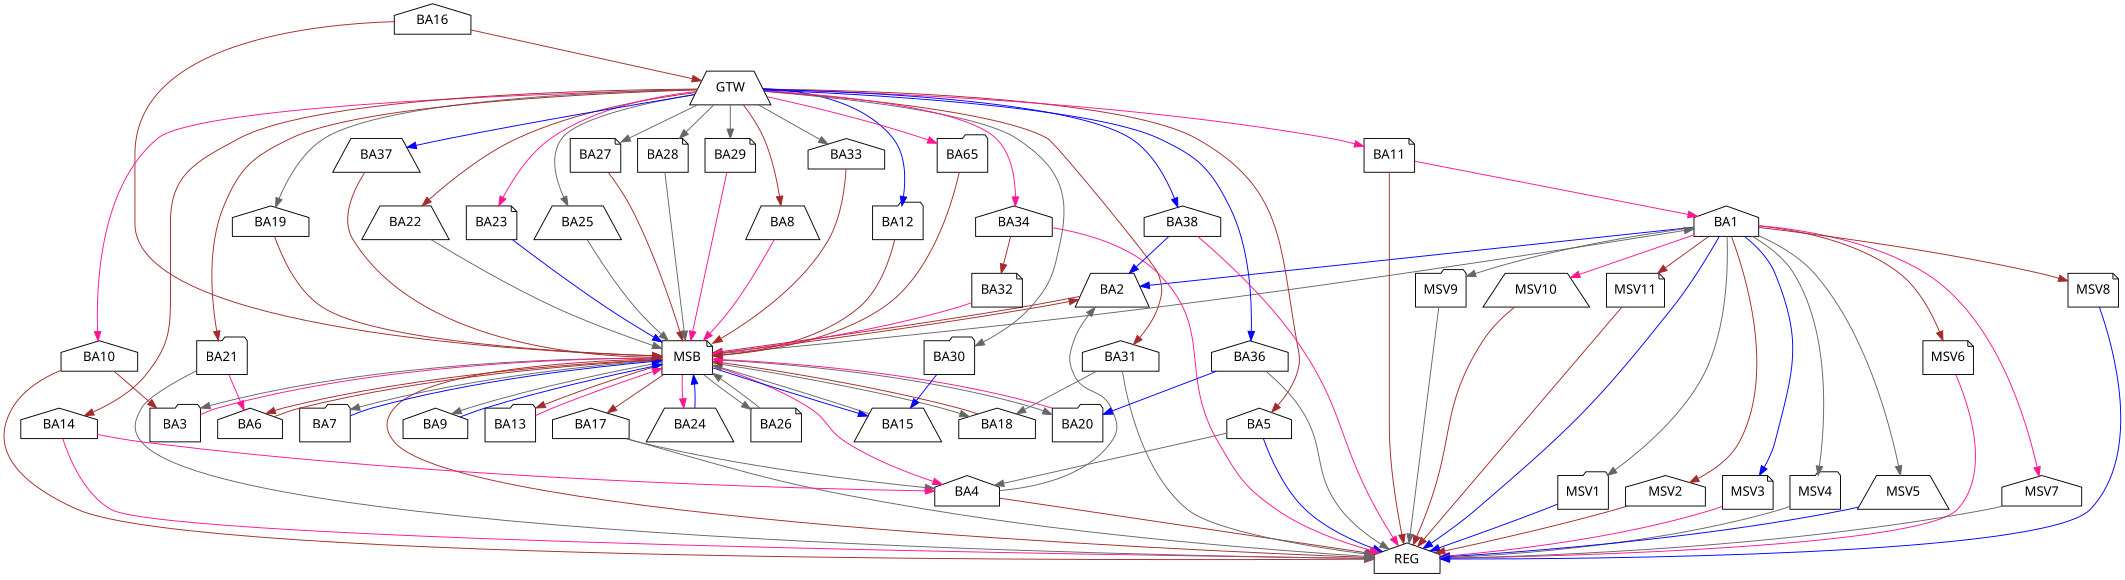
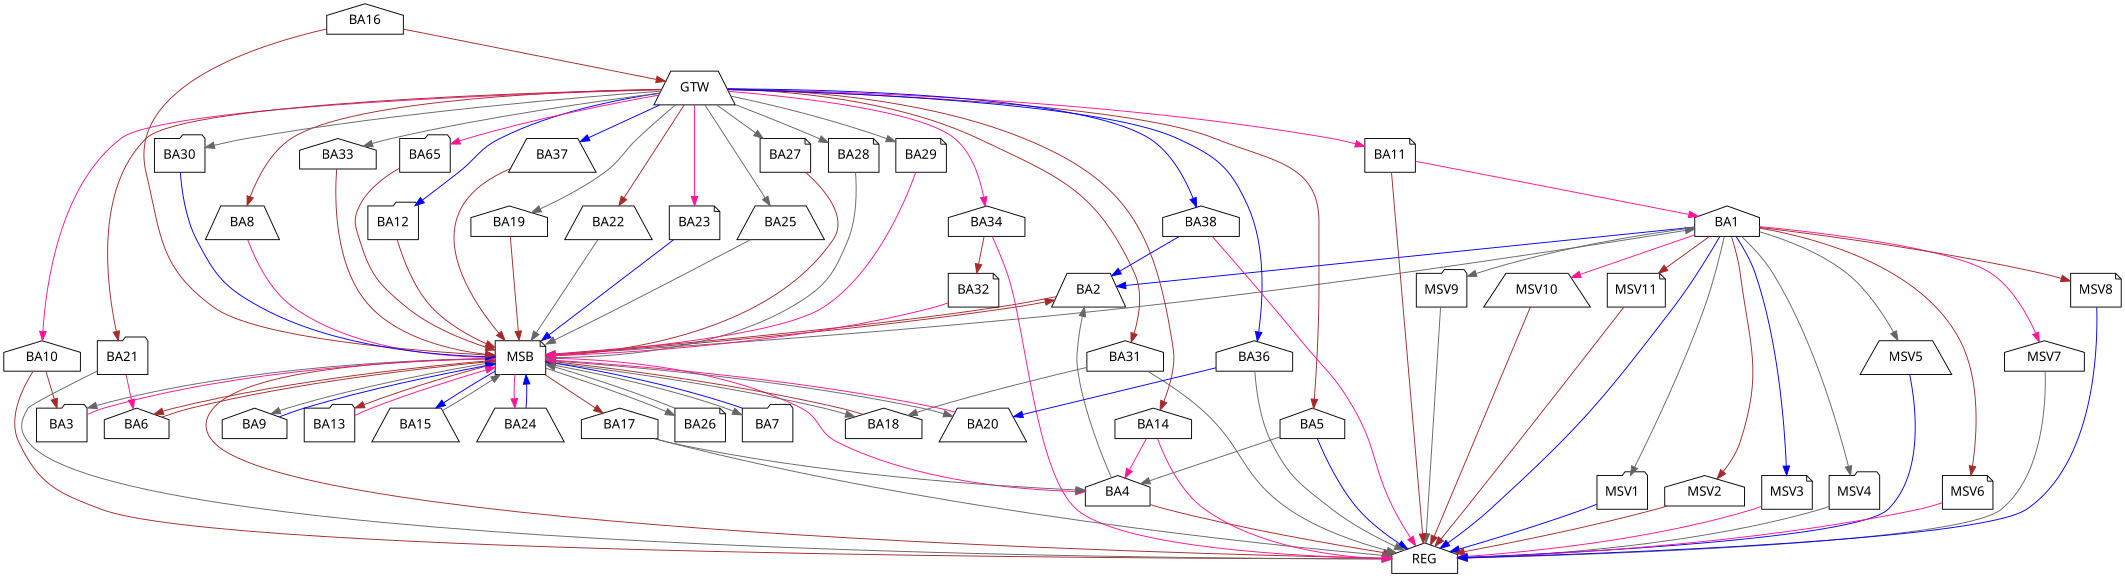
  strict digraph {
    fontname="Noto Sans"
    node [fontname="Noto Sans" shape=house]
    edge [color=gray40 fontname="Noto Sans"]
    n1 [label=BA1]
    n2 [label=BA2 shape=trapezium]
    n3 [label=REG]
    n4 [label=MSV1 shape=folder]
    n5 [label=MSV2]
    n6 [label=MSV3 shape=note]
    n7 [label=MSV4 shape=folder]
    n8 [label=MSV5 shape=trapezium]
    n9 [label=MSV6 shape=note]
    n10 [label=MSV7]
    n11 [label=MSV8 shape=note]
    n12 [label=MSV9 shape=folder]
    n13 [label=MSV10 shape=trapezium]
    n14 [label=MSV11 shape=note]
    n15 [label=MSB shape=note]
    n16 [label=BA3 shape=folder]
    n17 [label=BA4]
    n18 [label=BA6]
    n19 [label=BA7 shape=folder]
    n20 [label=BA9]
    n21 [label=BA13 shape=folder]
    n22 [label=BA15 shape=trapezium]
    n23 [label=BA17]
    n24 [label=BA18]
-   n25 [label=BA20 shape=folder]
+   n25 [label=BA20 shape=trapezium]
    n26 [label=BA24 shape=trapezium]
    n27 [label=BA26 shape=note]
    n28 [label=BA5]
    n29 [label=BA8 shape=trapezium]
    n30 [label=BA10]
    n31 [label=BA11 shape=note]
    n32 [label=BA12 shape=folder]
    n33 [label=BA14]
    n34 [label=BA16]
    n35 [label=GTW shape=trapezium]
    n36 [label=BA19]
    n37 [label=BA21 shape=folder]
    n38 [label=BA22 shape=trapezium]
    n39 [label=BA23 shape=note]
    n40 [label=BA25 shape=trapezium]
    n41 [label=BA27 shape=note]
    n42 [label=BA28 shape=note]
    n43 [label=BA29 shape=note]
    n44 [label=BA30 shape=folder]
    n45 [label=BA31]
    n46 [label=BA32 shape=note]
    n47 [label=BA33]
    n48 [label=BA34]
    n49 [label=BA65 shape=folder]
    n50 [label=BA36]
    n51 [label=BA37 shape=trapezium]
    n52 [label=BA38]
    n1 -> n2 [color=blue]
    n1 -> n3 [color=blue]
    n1 -> n4
    n1 -> n5 [color=brown]
    n1 -> n6 [color=blue]
    n1 -> n7
    n1 -> n8
    n1 -> n9 [color=brown]
    n1 -> n10 [color=deeppink]
    n1 -> n11 [color=brown]
    n1 -> n12
    n1 -> n13 [color=deeppink]
    n1 -> n14 [color=brown]
    n2 -> n15 [color=brown]
    n4 -> n3 [color=blue]
    n5 -> n3 [color=brown]
    n6 -> n3 [color=deeppink]
    n7 -> n3
    n8 -> n3 [color=blue]
    n9 -> n3 [color=deeppink]
    n10 -> n3
    n11 -> n3 [color=blue]
    n12 -> n3
    n13 -> n3 [color=brown]
    n14 -> n3 [color=brown]
    n15 -> n1
    n15 -> n2 [color=brown]
    n15 -> n3 [color=brown]
    n15 -> n16
    n15 -> n17 [color=deeppink]
    n15 -> n18 [color=brown]
    n15 -> n19
    n15 -> n20
    n15 -> n21 [color=brown]
    n15 -> n22 [color=blue]
    n15 -> n23 [color=brown]
    n15 -> n24
    n15 -> n25
    n15 -> n26 [color=deeppink]
    n15 -> n27
    n16 -> n15 [color=deeppink]
    n17 -> n2
    n17 -> n3 [color=brown]
    n18 -> n15 [color=brown]
    n19 -> n15 [color=blue]
    n20 -> n15 [color=blue]
    n21 -> n15 [color=deeppink]
    n22 -> n15
    n23 -> n3
    n23 -> n17
    n24 -> n15 [color=brown]
    n25 -> n15 [color=deeppink]
    n26 -> n15 [color=blue]
    n27 -> n15
    n28 -> n3 [color=blue]
    n28 -> n17
    n29 -> n15 [color=deeppink]
    n30 -> n3 [color=brown]
    n30 -> n16 [color=brown]
    n31 -> n1 [color=deeppink]
    n31 -> n3 [color=brown]
    n32 -> n15 [color=brown]
    n33 -> n3 [color=deeppink]
    n33 -> n17 [color=deeppink]
    n34 -> n15 [color=brown]
    n34 -> n35 [color=brown]
    n35 -> n28 [color=brown]
    n35 -> n29 [color=brown]
    n35 -> n30 [color=deeppink]
    n35 -> n31 [color=deeppink]
    n35 -> n32 [color=blue]
    n35 -> n33 [color=brown]
    n35 -> n36
    n35 -> n37 [color=brown]
    n35 -> n38 [color=brown]
    n35 -> n39 [color=deeppink]
    n35 -> n40
    n35 -> n41
    n35 -> n42
    n35 -> n43
    n35 -> n44
    n35 -> n45 [color=brown]
    n35 -> n47
    n35 -> n48 [color=deeppink]
    n35 -> n49 [color=deeppink]
    n35 -> n50 [color=blue]
    n35 -> n51 [color=blue]
    n35 -> n52 [color=blue]
    n36 -> n15 [color=brown]
    n37 -> n3
    n37 -> n18 [color=deeppink]
    n38 -> n15
    n39 -> n15 [color=blue]
    n40 -> n15
    n41 -> n15 [color=brown]
    n42 -> n15
    n43 -> n15 [color=deeppink]
-   n44 -> n22 [color=blue]
+   n44 -> n15 [color=blue]
    n45 -> n3
    n45 -> n24
    n46 -> n15 [color=deeppink]
    n47 -> n15 [color=brown]
    n48 -> n3 [color=deeppink]
    n48 -> n46 [color=brown]
    n49 -> n15 [color=brown]
    n50 -> n3
    n50 -> n25 [color=blue]
    n51 -> n15 [color=brown]
    n52 -> n2 [color=blue]
    n52 -> n3 [color=deeppink]
  }
